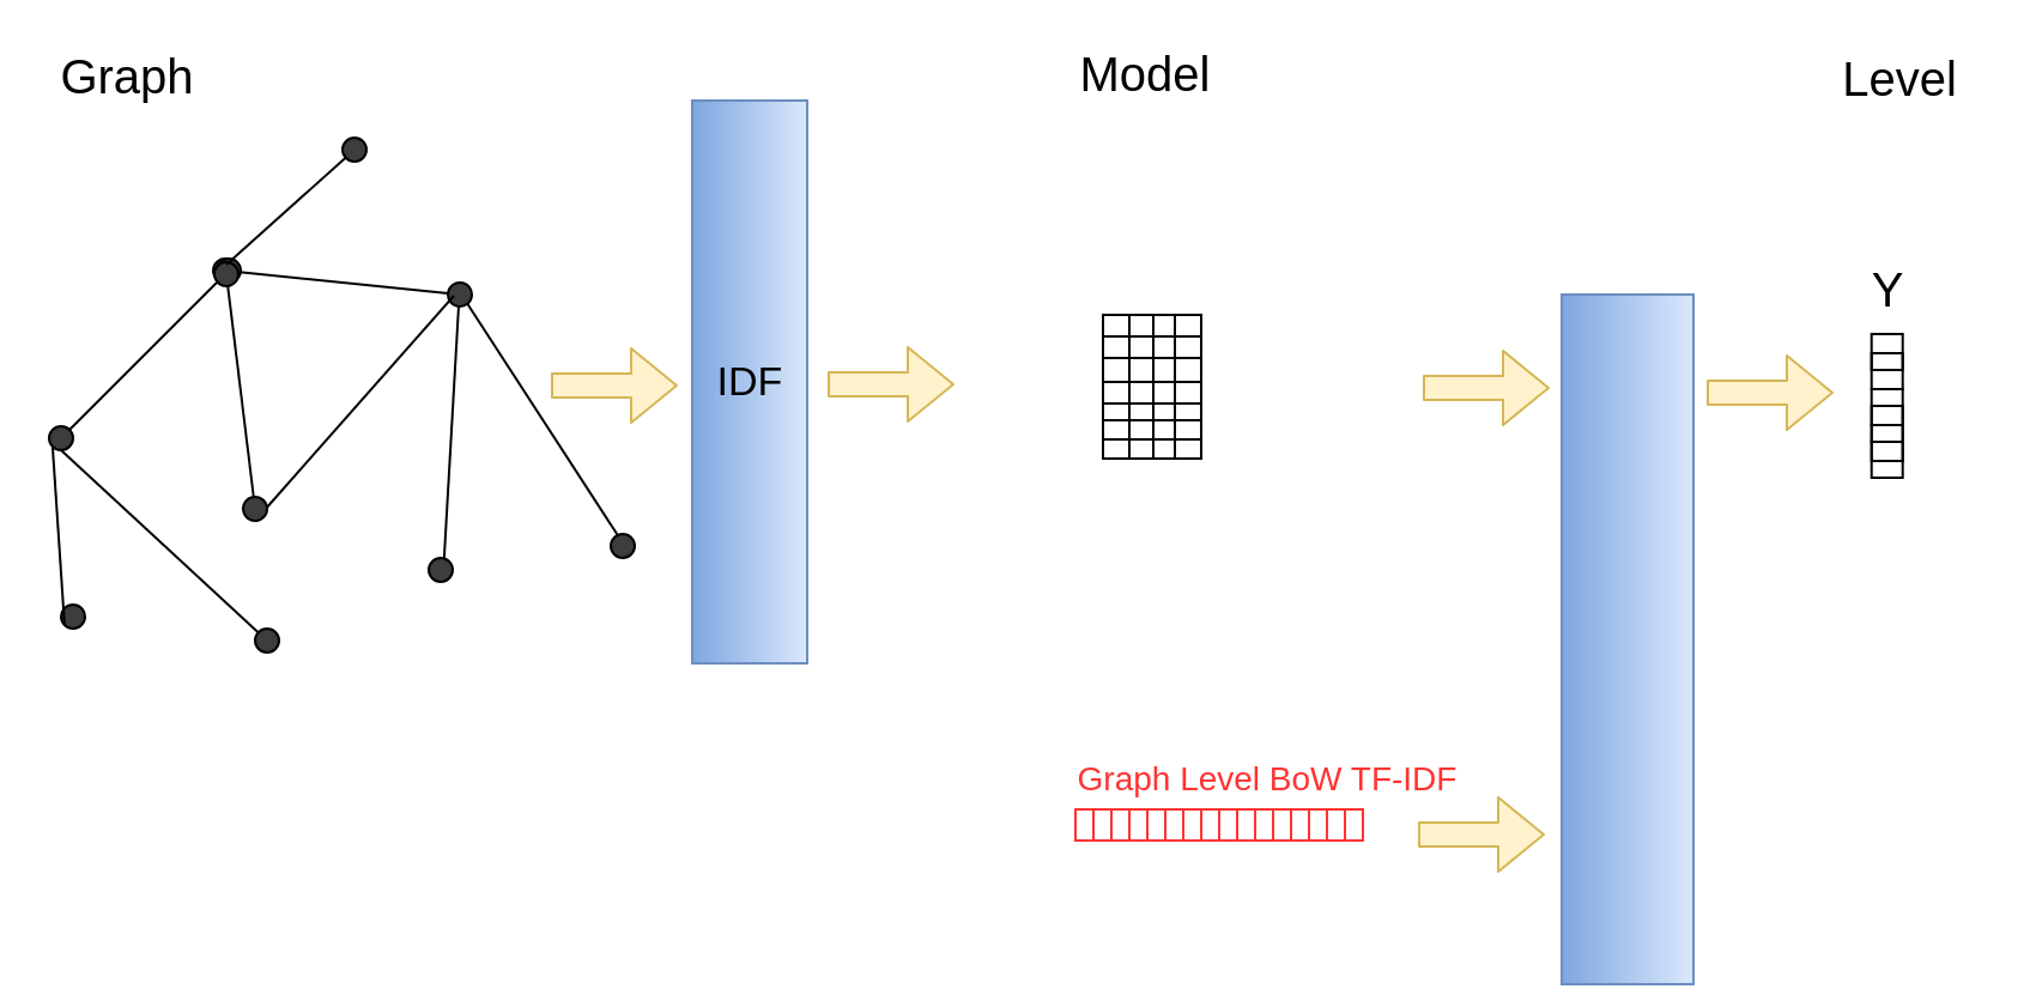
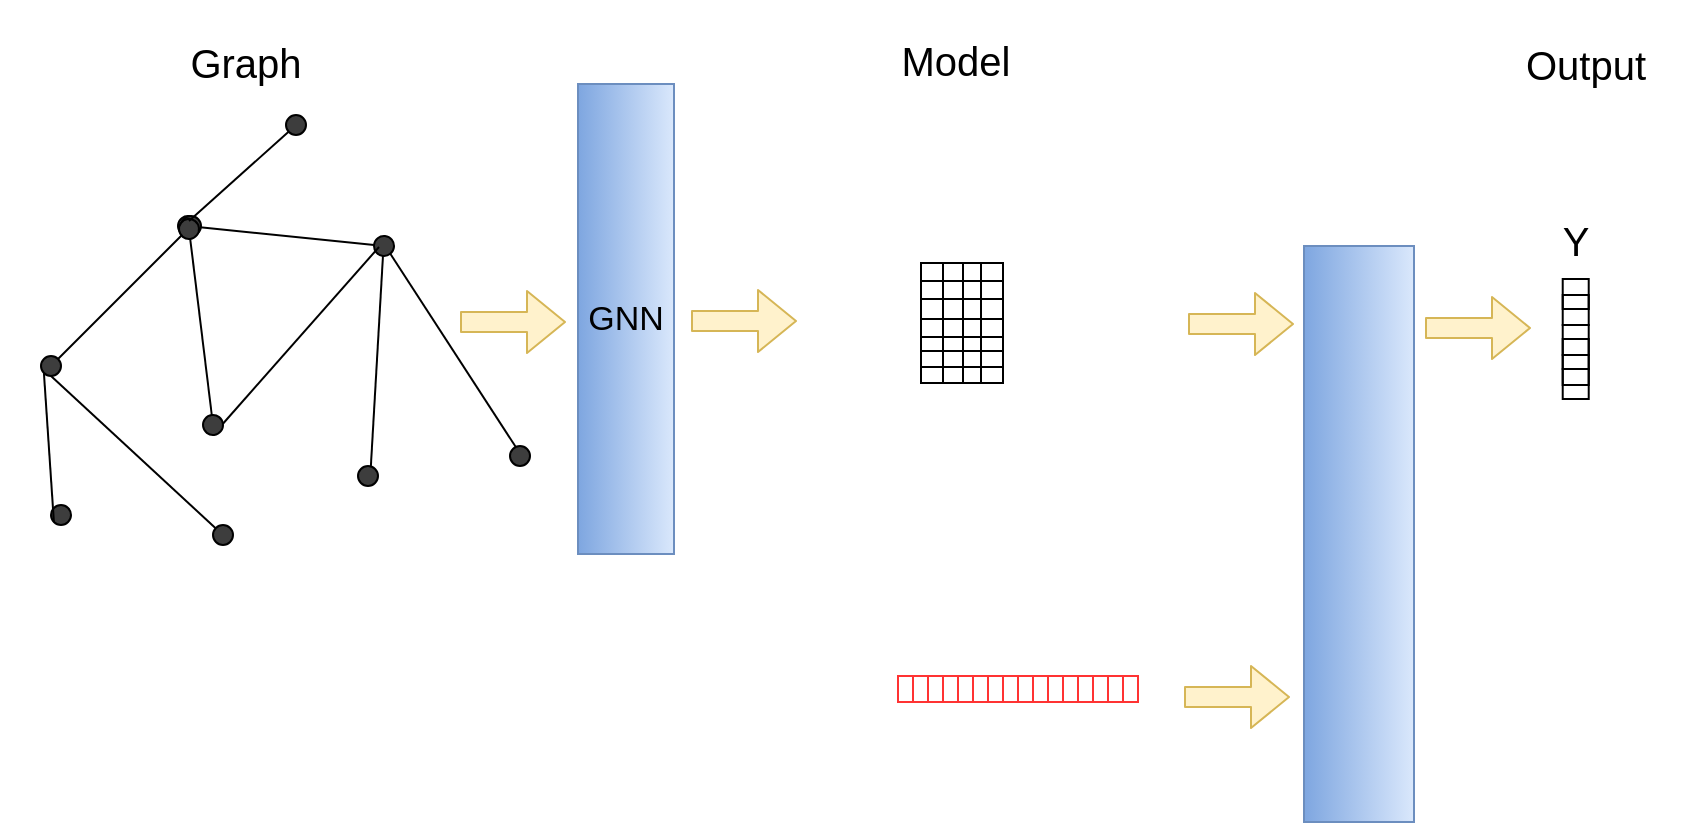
  <mxCell id="0" />
  <mxCell id="1" parent="0" />
  <mxCell id="2" value="" style="rounded=0;whiteSpace=wrap;html=1;rotation=90;gradientColor=#7ea6e0;fillColor=#dae8fc;strokeColor=#6c8ebf;" parent="1" vertex="1"><mxGeometry x="195" y="135" width="235" height="48" as="geometry" /></mxCell>
  <mxCell id="3" value="" style="shape=flexArrow;endArrow=classic;html=1;fillColor=#fff2cc;strokeColor=#d6b656;" parent="1" edge="1"><mxGeometry width="50" height="50" relative="1" as="geometry"><mxPoint x="229.5" y="160.5" as="sourcePoint" /><mxPoint x="282.5" y="160.5" as="targetPoint" /></mxGeometry></mxCell>
  <mxCell id="4" value="" style="group;rotation=90;" parent="1" vertex="1" connectable="0"><mxGeometry x="756.857" y="162" width="60" height="13" as="geometry" /></mxCell>
  <mxCell id="5" value="" style="group;rotation=90;" parent="4" vertex="1" connectable="0"><mxGeometry width="60" height="13" as="geometry" /></mxCell>
  <mxCell id="6" value="" style="rounded=0;whiteSpace=wrap;html=1;fillColor=none;rotation=90;" parent="5" vertex="1"><mxGeometry x="23" y="-22" width="15" height="13" as="geometry" /></mxCell>
  <mxCell id="7" value="" style="rounded=0;whiteSpace=wrap;html=1;fillColor=none;rotation=90;" parent="5" vertex="1"><mxGeometry x="23" y="-14" width="15" height="13" as="geometry" /></mxCell>
  <mxCell id="8" value="" style="rounded=0;whiteSpace=wrap;html=1;fillColor=none;rotation=90;" parent="5" vertex="1"><mxGeometry x="23" y="1" width="15" height="13" as="geometry" /></mxCell>
  <mxCell id="9" value="" style="rounded=0;whiteSpace=wrap;html=1;fillColor=none;rotation=90;" parent="5" vertex="1"><mxGeometry x="23" y="8" width="15" height="13" as="geometry" /></mxCell>
  <mxCell id="10" value="" style="rounded=0;whiteSpace=wrap;html=1;fillColor=none;rotation=90;" parent="5" vertex="1"><mxGeometry x="23" y="23" width="15" height="13" as="geometry" /></mxCell>
  <mxCell id="11" value="" style="rounded=0;whiteSpace=wrap;html=1;fillColor=none;rotation=90;" parent="5" vertex="1"><mxGeometry x="23" y="16" width="15" height="13" as="geometry" /></mxCell>
- <mxCell id="12" value="&lt;font style=&quot;font-size: 17px&quot;&gt;IDF&lt;/font&gt;" style="text;html=1;strokeColor=none;fillColor=none;align=center;verticalAlign=middle;whiteSpace=wrap;rounded=0;" parent="1" vertex="1"><mxGeometry x="292.5" y="150" width="40" height="20" as="geometry" /></mxCell>
+ <mxCell id="12" value="&lt;font style=&quot;font-size: 17px&quot;&gt;GNN&lt;/font&gt;" style="text;html=1;strokeColor=none;fillColor=none;align=center;verticalAlign=middle;whiteSpace=wrap;rounded=0;" parent="1" vertex="1"><mxGeometry x="292.5" y="150" width="40" height="20" as="geometry" /></mxCell>
  <mxCell id="13" value="" style="shape=flexArrow;endArrow=classic;html=1;fillColor=#fff2cc;strokeColor=#d6b656;" parent="1" edge="1"><mxGeometry width="50" height="50" relative="1" as="geometry"><mxPoint x="712" y="163.5" as="sourcePoint" /><mxPoint x="765" y="163.5" as="targetPoint" /></mxGeometry></mxCell>
- <mxCell id="14" value="&lt;font style=&quot;font-size: 20px&quot;&gt;Level&lt;/font&gt;" style="text;html=1;strokeColor=none;fillColor=none;align=center;verticalAlign=middle;whiteSpace=wrap;rounded=0;" parent="1" vertex="1"><mxGeometry x="772.5" y="22" width="40" height="20" as="geometry" /></mxCell>
+ <mxCell id="14" value="&lt;font style=&quot;font-size: 20px&quot;&gt;Output&lt;/font&gt;" style="text;html=1;strokeColor=none;fillColor=none;align=center;verticalAlign=middle;whiteSpace=wrap;rounded=0;" parent="1" vertex="1"><mxGeometry x="772.5" y="22" width="40" height="20" as="geometry" /></mxCell>
  <mxCell id="15" value="&lt;font style=&quot;font-size: 20px&quot;&gt;Y&lt;/font&gt;" style="text;html=1;strokeColor=none;fillColor=none;align=center;verticalAlign=middle;whiteSpace=wrap;rounded=0;" parent="1" vertex="1"><mxGeometry x="767.5" y="110" width="40" height="20" as="geometry" /></mxCell>
  <mxCell id="16" value="" style="rounded=0;whiteSpace=wrap;html=1;rotation=90;gradientColor=#7ea6e0;fillColor=#dae8fc;strokeColor=#6c8ebf;" parent="1" vertex="1"><mxGeometry x="535" y="239" width="288" height="55" as="geometry" /></mxCell>
  <mxCell id="17" value="" style="shape=flexArrow;endArrow=classic;html=1;fillColor=#fff2cc;strokeColor=#d6b656;" parent="1" edge="1"><mxGeometry width="50" height="50" relative="1" as="geometry"><mxPoint x="593.5" y="161.5" as="sourcePoint" /><mxPoint x="646.5" y="161.5" as="targetPoint" /></mxGeometry></mxCell>
  <mxCell id="18" value="" style="shape=flexArrow;endArrow=classic;html=1;fillColor=#fff2cc;strokeColor=#d6b656;" parent="1" edge="1"><mxGeometry width="50" height="50" relative="1" as="geometry"><mxPoint x="345" y="160" as="sourcePoint" /><mxPoint x="398" y="160" as="targetPoint" /></mxGeometry></mxCell>
  <mxCell id="19" value="&lt;font style=&quot;font-size: 20px&quot;&gt;Model&lt;/font&gt;" style="text;html=1;strokeColor=none;fillColor=none;align=center;verticalAlign=middle;whiteSpace=wrap;rounded=0;" parent="1" vertex="1"><mxGeometry x="457.5" y="20" width="40" height="20" as="geometry" /></mxCell>
  <mxCell id="20" value="" style="rounded=0;whiteSpace=wrap;html=1;" parent="1" vertex="1"><mxGeometry x="460" y="131" width="30" height="60" as="geometry" /></mxCell>
  <mxCell id="21" value="" style="rounded=0;whiteSpace=wrap;html=1;fillColor=none;" parent="1" vertex="1"><mxGeometry x="471" y="131" width="30" height="60" as="geometry" /></mxCell>
  <mxCell id="22" value="" style="rounded=0;whiteSpace=wrap;html=1;fillColor=none;" parent="1" vertex="1"><mxGeometry x="481" y="131" width="20" height="60" as="geometry" /></mxCell>
  <mxCell id="23" value="" style="rounded=0;whiteSpace=wrap;html=1;fillColor=none;" parent="1" vertex="1"><mxGeometry x="460" y="140" width="41" height="43" as="geometry" /></mxCell>
  <mxCell id="24" value="" style="rounded=0;whiteSpace=wrap;html=1;fillColor=none;" parent="1" vertex="1"><mxGeometry x="460" y="149" width="41" height="26" as="geometry" /></mxCell>
  <mxCell id="25" value="" style="rounded=0;whiteSpace=wrap;html=1;fillColor=none;" parent="1" vertex="1"><mxGeometry x="460" y="159" width="41" height="9" as="geometry" /></mxCell>
  <mxCell id="26" value="" style="shape=flexArrow;endArrow=classic;html=1;fillColor=#fff2cc;strokeColor=#d6b656;" parent="1" edge="1"><mxGeometry width="50" height="50" relative="1" as="geometry"><mxPoint x="591.5" y="348" as="sourcePoint" /><mxPoint x="644.5" y="348" as="targetPoint" /></mxGeometry></mxCell>
  <mxCell id="27" value="" style="group;rotation=51;" vertex="1" connectable="0" parent="1"><mxGeometry x="102.5" y="77.5" width="106.5" height="194.5" as="geometry" /></mxCell>
  <mxCell id="28" value="" style="endArrow=none;html=1;" edge="1" parent="27"><mxGeometry width="50" height="50" relative="1" as="geometry"><mxPoint x="-9" y="35" as="sourcePoint" /><mxPoint x="89" y="45" as="targetPoint" /></mxGeometry></mxCell>
  <mxCell id="29" value="" style="ellipse;whiteSpace=wrap;html=1;aspect=fixed;fillColor=#3D3D3D;rotation=51;" vertex="1" parent="27"><mxGeometry x="-14" y="30" width="10" height="10" as="geometry" /></mxCell>
  <mxCell id="30" value="" style="ellipse;whiteSpace=wrap;html=1;aspect=fixed;fillColor=#3D3D3D;rotation=51;" vertex="1" parent="27"><mxGeometry x="84" y="40" width="10" height="10" as="geometry" /></mxCell>
  <mxCell id="31" value="" style="group" vertex="1" connectable="0" parent="27"><mxGeometry x="-82.5" y="30" width="189" height="164.5" as="geometry" /></mxCell>
  <mxCell id="32" value="" style="endArrow=none;html=1;" edge="1" parent="31"><mxGeometry width="50" height="50" relative="1" as="geometry"><mxPoint x="5" y="75" as="sourcePoint" /><mxPoint x="75" y="5" as="targetPoint" /></mxGeometry></mxCell>
  <mxCell id="33" value="" style="ellipse;whiteSpace=wrap;html=1;aspect=fixed;fillColor=#3D3D3D;" vertex="1" parent="31"><mxGeometry y="70" width="10" height="10" as="geometry" /></mxCell>
  <mxCell id="34" value="" style="ellipse;whiteSpace=wrap;html=1;aspect=fixed;fillColor=#3D3D3D;" vertex="1" parent="31"><mxGeometry x="70" width="10" height="10" as="geometry" /></mxCell>
  <mxCell id="35" value="" style="group;rotation=166;" vertex="1" connectable="0" parent="31"><mxGeometry x="40" y="15.5" width="149" height="119.5" as="geometry" /></mxCell>
  <mxCell id="36" value="" style="endArrow=none;html=1;" edge="1" parent="35"><mxGeometry width="50" height="50" relative="1" as="geometry"><mxPoint x="34" y="-9" as="sourcePoint" /><mxPoint x="46" y="89" as="targetPoint" /></mxGeometry></mxCell>
  <mxCell id="37" value="" style="ellipse;whiteSpace=wrap;html=1;aspect=fixed;fillColor=#3D3D3D;rotation=128;" vertex="1" parent="35"><mxGeometry x="29" y="-14" width="10" height="10" as="geometry" /></mxCell>
  <mxCell id="38" value="" style="ellipse;whiteSpace=wrap;html=1;aspect=fixed;fillColor=#3D3D3D;rotation=128;" vertex="1" parent="35"><mxGeometry x="41" y="84" width="10" height="10" as="geometry" /></mxCell>
  <mxCell id="39" value="" style="endArrow=none;html=1;entryX=1;entryY=1;entryDx=0;entryDy=0;exitX=1;exitY=1;exitDx=0;exitDy=0;" edge="1" parent="35" source="30"><mxGeometry width="50" height="50" relative="1" as="geometry"><mxPoint x="132" y="24.5" as="sourcePoint" /><mxPoint x="124.849" y="111.012" as="targetPoint" /></mxGeometry></mxCell>
  <mxCell id="40" value="" style="endArrow=none;html=1;exitX=0;exitY=0;exitDx=0;exitDy=0;" edge="1" parent="35" source="38"><mxGeometry width="50" height="50" relative="1" as="geometry"><mxPoint x="79" y="50" as="sourcePoint" /><mxPoint x="129" as="targetPoint" /></mxGeometry></mxCell>
  <mxCell id="41" value="" style="ellipse;whiteSpace=wrap;html=1;aspect=fixed;fillColor=#3D3D3D;" vertex="1" parent="35"><mxGeometry x="118.5" y="109.5" width="10" height="10" as="geometry" /></mxCell>
  <mxCell id="42" value="" style="endArrow=none;html=1;exitX=0.5;exitY=1;exitDx=0;exitDy=0;" edge="1" parent="31" source="43"><mxGeometry width="50" height="50" relative="1" as="geometry"><mxPoint x="8" y="172.5" as="sourcePoint" /><mxPoint x="91" y="160.5" as="targetPoint" /></mxGeometry></mxCell>
  <mxCell id="43" value="" style="ellipse;whiteSpace=wrap;html=1;aspect=fixed;fillColor=#3D3D3D;" vertex="1" parent="31"><mxGeometry x="86" y="154.5" width="10" height="10" as="geometry" /></mxCell>
  <mxCell id="44" value="" style="endArrow=none;html=1;exitX=0.5;exitY=1;exitDx=0;exitDy=0;" edge="1" parent="31" source="33" target="43"><mxGeometry width="50" height="50" relative="1" as="geometry"><mxPoint x="156" y="267.5" as="sourcePoint" /><mxPoint x="242" y="348" as="targetPoint" /></mxGeometry></mxCell>
  <mxCell id="45" value="" style="ellipse;whiteSpace=wrap;html=1;aspect=fixed;fillColor=#3D3D3D;" vertex="1" parent="31"><mxGeometry x="5" y="144.5" width="10" height="10" as="geometry" /></mxCell>
  <mxCell id="46" value="" style="endArrow=none;html=1;exitX=0;exitY=1;exitDx=0;exitDy=0;entryX=0;entryY=1;entryDx=0;entryDy=0;" edge="1" parent="31" source="45" target="33"><mxGeometry width="50" height="50" relative="1" as="geometry"><mxPoint x="-26" y="124.5" as="sourcePoint" /><mxPoint x="24" y="74.5" as="targetPoint" /></mxGeometry></mxCell>
  <mxCell id="47" value="" style="endArrow=none;html=1;exitX=1;exitY=0.5;exitDx=0;exitDy=0;" edge="1" parent="1" source="30"><mxGeometry width="50" height="50" relative="1" as="geometry"><mxPoint x="248" y="199" as="sourcePoint" /><mxPoint x="260" y="227" as="targetPoint" /></mxGeometry></mxCell>
  <mxCell id="48" value="" style="endArrow=none;html=1;" edge="1" parent="1" source="50"><mxGeometry width="50" height="50" relative="1" as="geometry"><mxPoint x="94" y="110" as="sourcePoint" /><mxPoint x="144" y="60" as="targetPoint" /></mxGeometry></mxCell>
  <mxCell id="49" value="" style="ellipse;whiteSpace=wrap;html=1;aspect=fixed;fillColor=#3D3D3D;" vertex="1" parent="1"><mxGeometry x="254.5" y="222.5" width="10" height="10" as="geometry" /></mxCell>
  <mxCell id="50" value="" style="ellipse;whiteSpace=wrap;html=1;aspect=fixed;fillColor=#3D3D3D;" vertex="1" parent="1"><mxGeometry x="142.5" y="57" width="10" height="10" as="geometry" /></mxCell>
  <mxCell id="51" value="" style="endArrow=none;html=1;" edge="1" parent="1" target="50"><mxGeometry width="50" height="50" relative="1" as="geometry"><mxPoint x="94" y="110" as="sourcePoint" /><mxPoint x="144" y="60" as="targetPoint" /></mxGeometry></mxCell>
- <mxCell id="52" value="&lt;font style=&quot;font-size: 20px&quot;&gt;Graph&lt;/font&gt;" style="text;html=1;strokeColor=none;fillColor=none;align=center;verticalAlign=middle;whiteSpace=wrap;rounded=0;" vertex="1" parent="1"><mxGeometry x="32.5" y="21" width="40" height="20" as="geometry" /></mxCell>
+ <mxCell id="52" value="&lt;font style=&quot;font-size: 20px&quot;&gt;Graph&lt;/font&gt;" style="text;html=1;strokeColor=none;fillColor=none;align=center;verticalAlign=middle;whiteSpace=wrap;rounded=0;" vertex="1" parent="1"><mxGeometry x="102.5" y="21" width="40" height="20" as="geometry" /></mxCell>
  <mxCell id="53" value="" style="rounded=0;whiteSpace=wrap;html=1;fillColor=none;strokeColor=#FF3333;" vertex="1" parent="1"><mxGeometry x="448.5" y="337.5" width="15" height="13" as="geometry" /></mxCell>
  <mxCell id="54" value="" style="rounded=0;whiteSpace=wrap;html=1;fillColor=none;strokeColor=#FF3333;" vertex="1" parent="1"><mxGeometry x="456" y="337.5" width="15" height="13" as="geometry" /></mxCell>
  <mxCell id="55" value="" style="rounded=0;whiteSpace=wrap;html=1;fillColor=none;strokeColor=#FF3333;" vertex="1" parent="1"><mxGeometry x="463.5" y="337.5" width="15" height="13" as="geometry" /></mxCell>
- <mxCell id="56" value="&lt;font color=&quot;#ff3333&quot; style=&quot;font-size: 14px&quot;&gt;Graph Level BoW TF-IDF&lt;/font&gt;" style="text;html=1;strokeColor=none;fillColor=none;align=center;verticalAlign=middle;whiteSpace=wrap;rounded=0;" vertex="1" parent="1"><mxGeometry x="430" y="315" width="198" height="20" as="geometry" /></mxCell>
  <mxCell id="57" value="" style="rounded=0;whiteSpace=wrap;html=1;fillColor=none;strokeColor=#FF3333;" vertex="1" parent="1"><mxGeometry x="478.5" y="337.5" width="15" height="13" as="geometry" /></mxCell>
  <mxCell id="58" value="" style="rounded=0;whiteSpace=wrap;html=1;fillColor=none;strokeColor=#FF3333;" vertex="1" parent="1"><mxGeometry x="486" y="337.5" width="15" height="13" as="geometry" /></mxCell>
  <mxCell id="59" value="" style="rounded=0;whiteSpace=wrap;html=1;fillColor=none;strokeColor=#FF3333;" vertex="1" parent="1"><mxGeometry x="493.5" y="337.5" width="15" height="13" as="geometry" /></mxCell>
  <mxCell id="60" value="" style="rounded=0;whiteSpace=wrap;html=1;fillColor=none;strokeColor=#FF3333;" vertex="1" parent="1"><mxGeometry x="508.5" y="337.5" width="15" height="13" as="geometry" /></mxCell>
  <mxCell id="61" value="" style="rounded=0;whiteSpace=wrap;html=1;fillColor=none;strokeColor=#FF3333;" vertex="1" parent="1"><mxGeometry x="516" y="337.5" width="15" height="13" as="geometry" /></mxCell>
  <mxCell id="62" value="" style="rounded=0;whiteSpace=wrap;html=1;fillColor=none;strokeColor=#FF3333;" vertex="1" parent="1"><mxGeometry x="523.5" y="337.5" width="15" height="13" as="geometry" /></mxCell>
  <mxCell id="63" value="" style="rounded=0;whiteSpace=wrap;html=1;fillColor=none;strokeColor=#FF3333;" vertex="1" parent="1"><mxGeometry x="538.5" y="337.5" width="15" height="13" as="geometry" /></mxCell>
  <mxCell id="64" value="" style="rounded=0;whiteSpace=wrap;html=1;fillColor=none;strokeColor=#FF3333;" vertex="1" parent="1"><mxGeometry x="546" y="337.5" width="15" height="13" as="geometry" /></mxCell>
  <mxCell id="65" value="" style="rounded=0;whiteSpace=wrap;html=1;fillColor=none;strokeColor=#FF3333;" vertex="1" parent="1"><mxGeometry x="553.5" y="337.5" width="15" height="13" as="geometry" /></mxCell>
